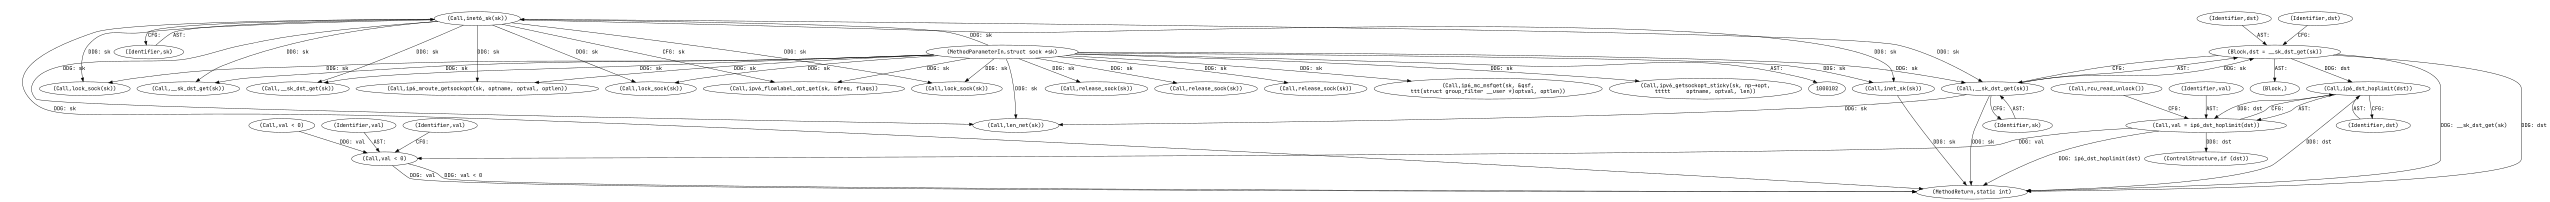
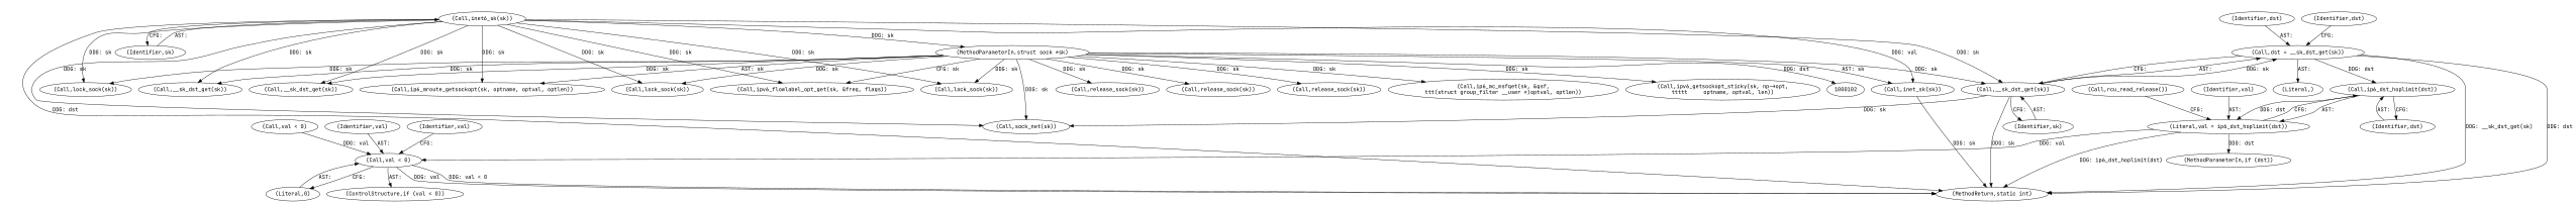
  digraph {
    fontname="JetBrains Mono"
    node [fontname="JetBrains Mono"]
    edge [fontname="JetBrains Mono"]
    n1 [label="(Call,ip6_dst_hoplimit(dst))"]
-   n2 [label="(Call,val = ip6_dst_hoplimit(dst))"]
+   n2 [label="(Literal,val = ip6_dst_hoplimit(dst))"]
    n3 [label="(MethodReturn,static int)"]
    n4 [label="(Identifier,dst)"]
    n5 [label="(Call,val < 0)"]
-   n6 [label="(ControlStructure,if (dst))"]
-   n7 [label="(Block,dst = __sk_dst_get(sk))"]
+   n6 [label="(MethodParameterIn,if (dst))"]
+   n7 [label="(Call,dst = __sk_dst_get(sk))"]
    n8 [label="(Call,__sk_dst_get(sk))"]
-   n9 [label="(Block,)"]
-   n10 [label="(Call,len_net(sk))"]
+   n9 [label="(Literal,)"]
+   n10 [label="(Call,sock_net(sk))"]
    n11 [label="(Identifier,sk)"]
    n12 [label="(Call,inet6_sk(sk))"]
    n13 [label="(Call,lock_sock(sk))"]
    n14 [label="(Identifier,sk)"]
    n15 [label="(Call,inet_sk(sk))"]
    n16 [label="(Call,__sk_dst_get(sk))"]
    n17 [label="(Call,__sk_dst_get(sk))"]
    n18 [label="(Call,ip6_mroute_getsockopt(sk, optname, optval, optlen))"]
    n19 [label="(Call,lock_sock(sk))"]
    n20 [label="(Call,ipv6_flowlabel_opt_get(sk, &freq, flags))"]
    n21 [label="(Call,lock_sock(sk))"]
    n22 [label="(MethodParameterIn,struct sock *sk)"]
    n23 [label="(Call,release_sock(sk))"]
    n24 [label="(Call,release_sock(sk))"]
    n25 [label="(Call,release_sock(sk))"]
    n26 [label="(Call,ip6_mc_msfget(sk, &gsf,\n\t\t\t(struct group_filter __user *)optval, optlen))"]
    n27 [label="(Call,ipv6_getsockopt_sticky(sk, np->opt,\n\t\t\t\t\t     optname, optval, len))"]
    1000102
+   n29 [label="(ControlStructure,if (val < 0))"]
+   n30 [label="(Literal,0)"]
    n31 [label="(Identifier,val)"]
    n32 [label="(Call,val < 0)"]
-   n33 [label="(Call,rcu_read_unlock())"]
+   n33 [label="(Call,rcu_read_release())"]
    n34 [label="(Identifier,dst)"]
    n35 [label="(Identifier,dst)"]
    n36 [label="(Identifier,val)"]
    n37 [label="(Identifier,val)"]
    n1 -> n2 [label="AST: "]
    n1 -> n2 [label="DDG: dst"]
-   n1 -> n3 [label="DDG: dst"]
    n1 -> n4 [label="CFG: "]
    n2 -> n1 [label="CFG: "]
    n2 -> n3 [label="DDG: ip6_dst_hoplimit(dst)"]
    n2 -> n5 [label="DDG: val"]
    n2 -> n6 [label="DDG: dst"]
    n4 -> n1 [label="AST: "]
    n5 -> n3 [label="DDG: val"]
    n5 -> n3 [label="DDG: val < 0"]
+   n5 -> n29 [label="AST: "]
+   n5 -> n30 [label="CFG: "]
    n7 -> n1 [label="DDG: dst"]
    n7 -> n3 [label="DDG: __sk_dst_get(sk)"]
    n7 -> n3 [label="DDG: dst"]
    n7 -> n8 [label="CFG: "]
    n7 -> n9 [label="AST: "]
    n8 -> n3 [label="DDG: sk"]
    n8 -> n7 [label="AST: "]
    n8 -> n7 [label="DDG: sk"]
    n8 -> n10 [label="DDG: sk"]
    n8 -> n11 [label="CFG: "]
    n11 -> n8 [label="AST: "]
-   n12 -> n3 [label="DDG: sk"]
+   n12 -> n3 [label="DDG: dst"]
    n12 -> n8 [label="DDG: sk"]
    n12 -> n10 [label="DDG: sk"]
    n12 -> n13 [label="DDG: sk"]
    n12 -> n14 [label="CFG: "]
-   n12 -> n15 [label="DDG: sk"]
+   n12 -> n15 [label="DDG: val"]
    n12 -> n16 [label="DDG: sk"]
    n12 -> n17 [label="DDG: sk"]
    n12 -> n18 [label="DDG: sk"]
    n12 -> n19 [label="DDG: sk"]
-   n12 -> n20 [label="CFG: sk"]
+   n12 -> n20 [label="DDG: sk"]
    n12 -> n21 [label="DDG: sk"]
    n14 -> n12 [label="AST: "]
    n15 -> n3 [label="DDG: sk"]
    n22 -> n8 [label="DDG: sk"]
    n22 -> n10 [label="DDG: sk"]
-   n22 -> n12 [label="DDG: sk"]
+   n12 -> n22 [label="DDG: sk"]
    n22 -> n13 [label="DDG: sk"]
-   n22 -> n15 [label="DDG: sk"]
+   n22 -> n15 [label="AST: sk"]
    n22 -> n16 [label="DDG: sk"]
    n22 -> n17 [label="DDG: sk"]
-   n22 -> n18 [label="DDG: sk"]
+   n22 -> n18 [label="AST: sk"]
    n22 -> n19 [label="DDG: sk"]
-   n22 -> n20 [label="DDG: sk"]
+   n22 -> n20 [label="CFG: sk"]
    n22 -> n21 [label="DDG: sk"]
    n22 -> n23 [label="DDG: sk"]
    n22 -> n24 [label="DDG: sk"]
    n22 -> n25 [label="DDG: sk"]
    n22 -> n26 [label="DDG: sk"]
    n22 -> n27 [label="DDG: sk"]
-   n22 -> 1000102 [label="AST: "]
+   n22 -> 1000102 [label="DDG: dst"]
+   n30 -> n5 [label="AST: "]
    n31 -> n5 [label="CFG: "]
    n32 -> n5 [label="DDG: val"]
    n33 -> n2 [label="CFG: "]
    n34 -> n7 [label="AST: "]
    n35 -> n7 [label="CFG: "]
    n36 -> n5 [label="AST: "]
    n37 -> n2 [label="AST: "]
  }
